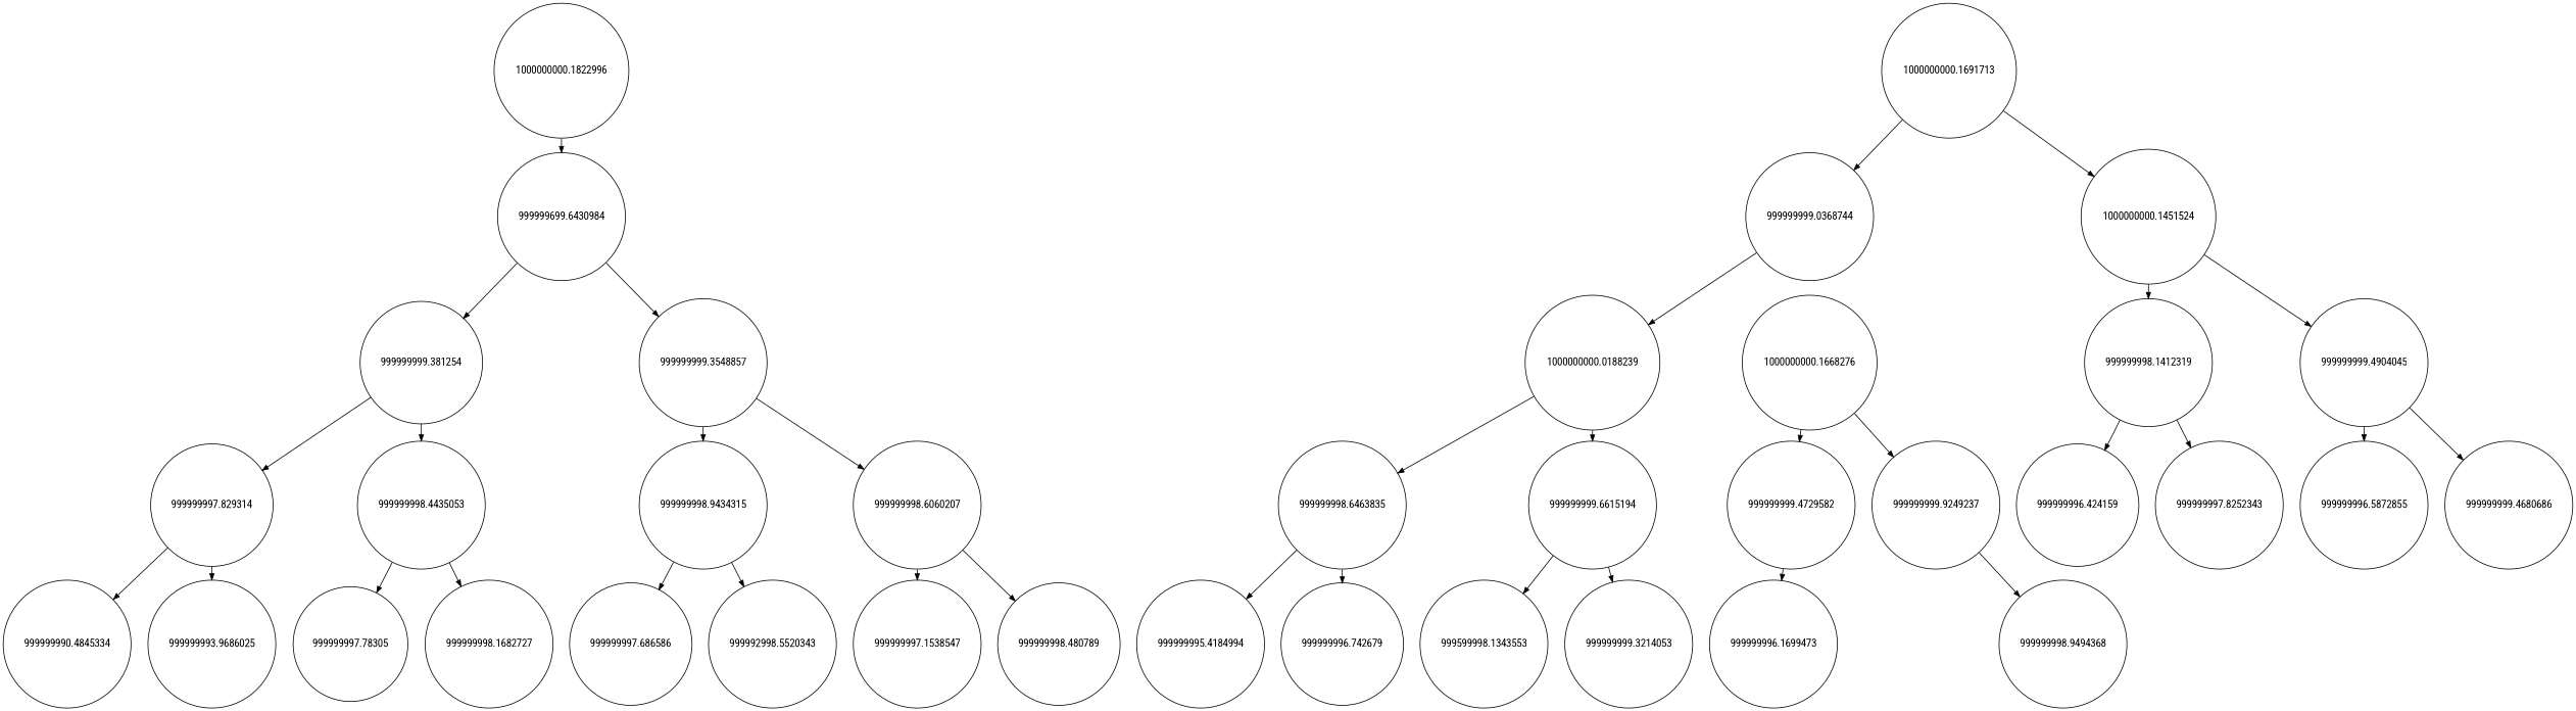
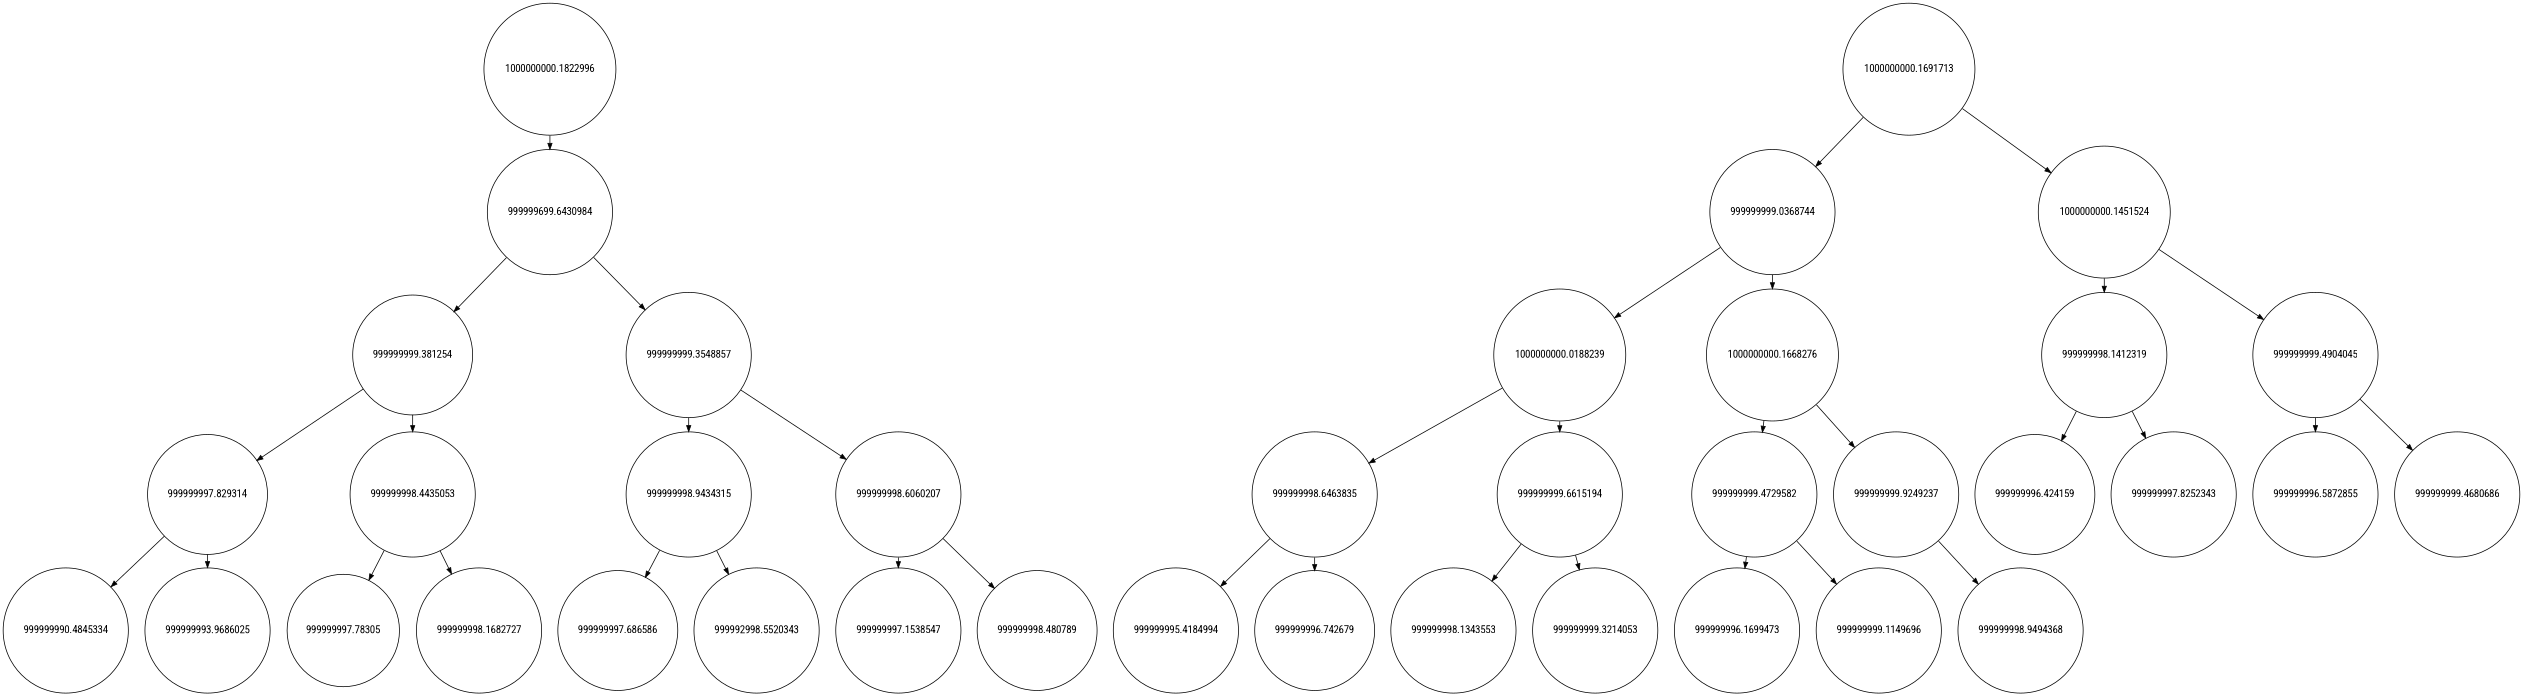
  digraph {
    fontname="Roboto Condensed"
    nodesep=0.3
    ranksep=0.2
    node [fontname="Roboto Condensed" shape=circle]
    edge [arrowsize=0.8 fontname="Roboto Condensed"]
    n1 [label=1000000000.1822996]
    n2 [label=999999699.6430984]
    n3 [label=1000000000.1691713]
    n4 [label=999999999.0368744]
    n5 [label=1000000000.1451524]
    n6 [label=999999999.381254]
    n7 [label=999999999.3548857]
    n8 [label=1000000000.0188239]
    n9 [label=1000000000.1668276]
    n10 [label=999999998.1412319]
    n11 [label=999999999.4904045]
    n12 [label=999999997.829314]
    n13 [label=999999998.4435053]
    n14 [label=999999998.9434315]
    n15 [label=999999998.6060207]
    n16 [label=999999998.6463835]
    n17 [label=999999999.6615194]
    n18 [label=999999999.4729582]
    n19 [label=999999999.9249237]
    n20 [label=999999996.424159]
    n21 [label=999999997.8252343]
    n22 [label=999999996.5872855]
    n23 [label=999999999.4680686]
    n24 [label=999999990.4845334]
    n25 [label=999999993.9686025]
    n26 [label=999999997.78305]
    n27 [label=999999998.1682727]
    n28 [label=999999997.686586]
    n29 [label=999992998.5520343]
    n30 [label=999999997.1538547]
    n31 [label=999999998.480789]
    n32 [label=999999995.4184994]
    n33 [label=999999996.742679]
-   n34 [label=999599998.1343553]
+   n34 [label=999999998.1343553]
    n35 [label=999999999.3214053]
    n36 [label=999999996.1699473]
+   n37 [label=999999999.1149696]
    n38 [label=999999998.9494368]
    n1 -> n2
    n2 -> n6 [side=left]
    n2 -> n7
    n3 -> n4 [side=left]
    n3 -> n5
    n4 -> n8 [side=left]
+   n4 -> n9
    n5 -> n10 [side=left]
    n5 -> n11
    n6 -> n12 [side=left]
    n6 -> n13
    n7 -> n14 [side=left]
    n7 -> n15
    n8 -> n16 [side=left]
    n8 -> n17
    n9 -> n18 [side=left]
    n9 -> n19
    n10 -> n20 [side=left]
    n10 -> n21
    n11 -> n22 [side=left]
    n11 -> n23
    n12 -> n24 [side=left]
    n12 -> n25
    n13 -> n26 [side=left]
    n13 -> n27
    n14 -> n28 [side=left]
    n14 -> n29
    n15 -> n30 [side=left]
    n15 -> n31
    n16 -> n32 [side=left]
    n16 -> n33
    n17 -> n34 [side=left]
    n17 -> n35
    n18 -> n36 [side=left]
+   n18 -> n37
    n19 -> n38 [side=left]
  }
